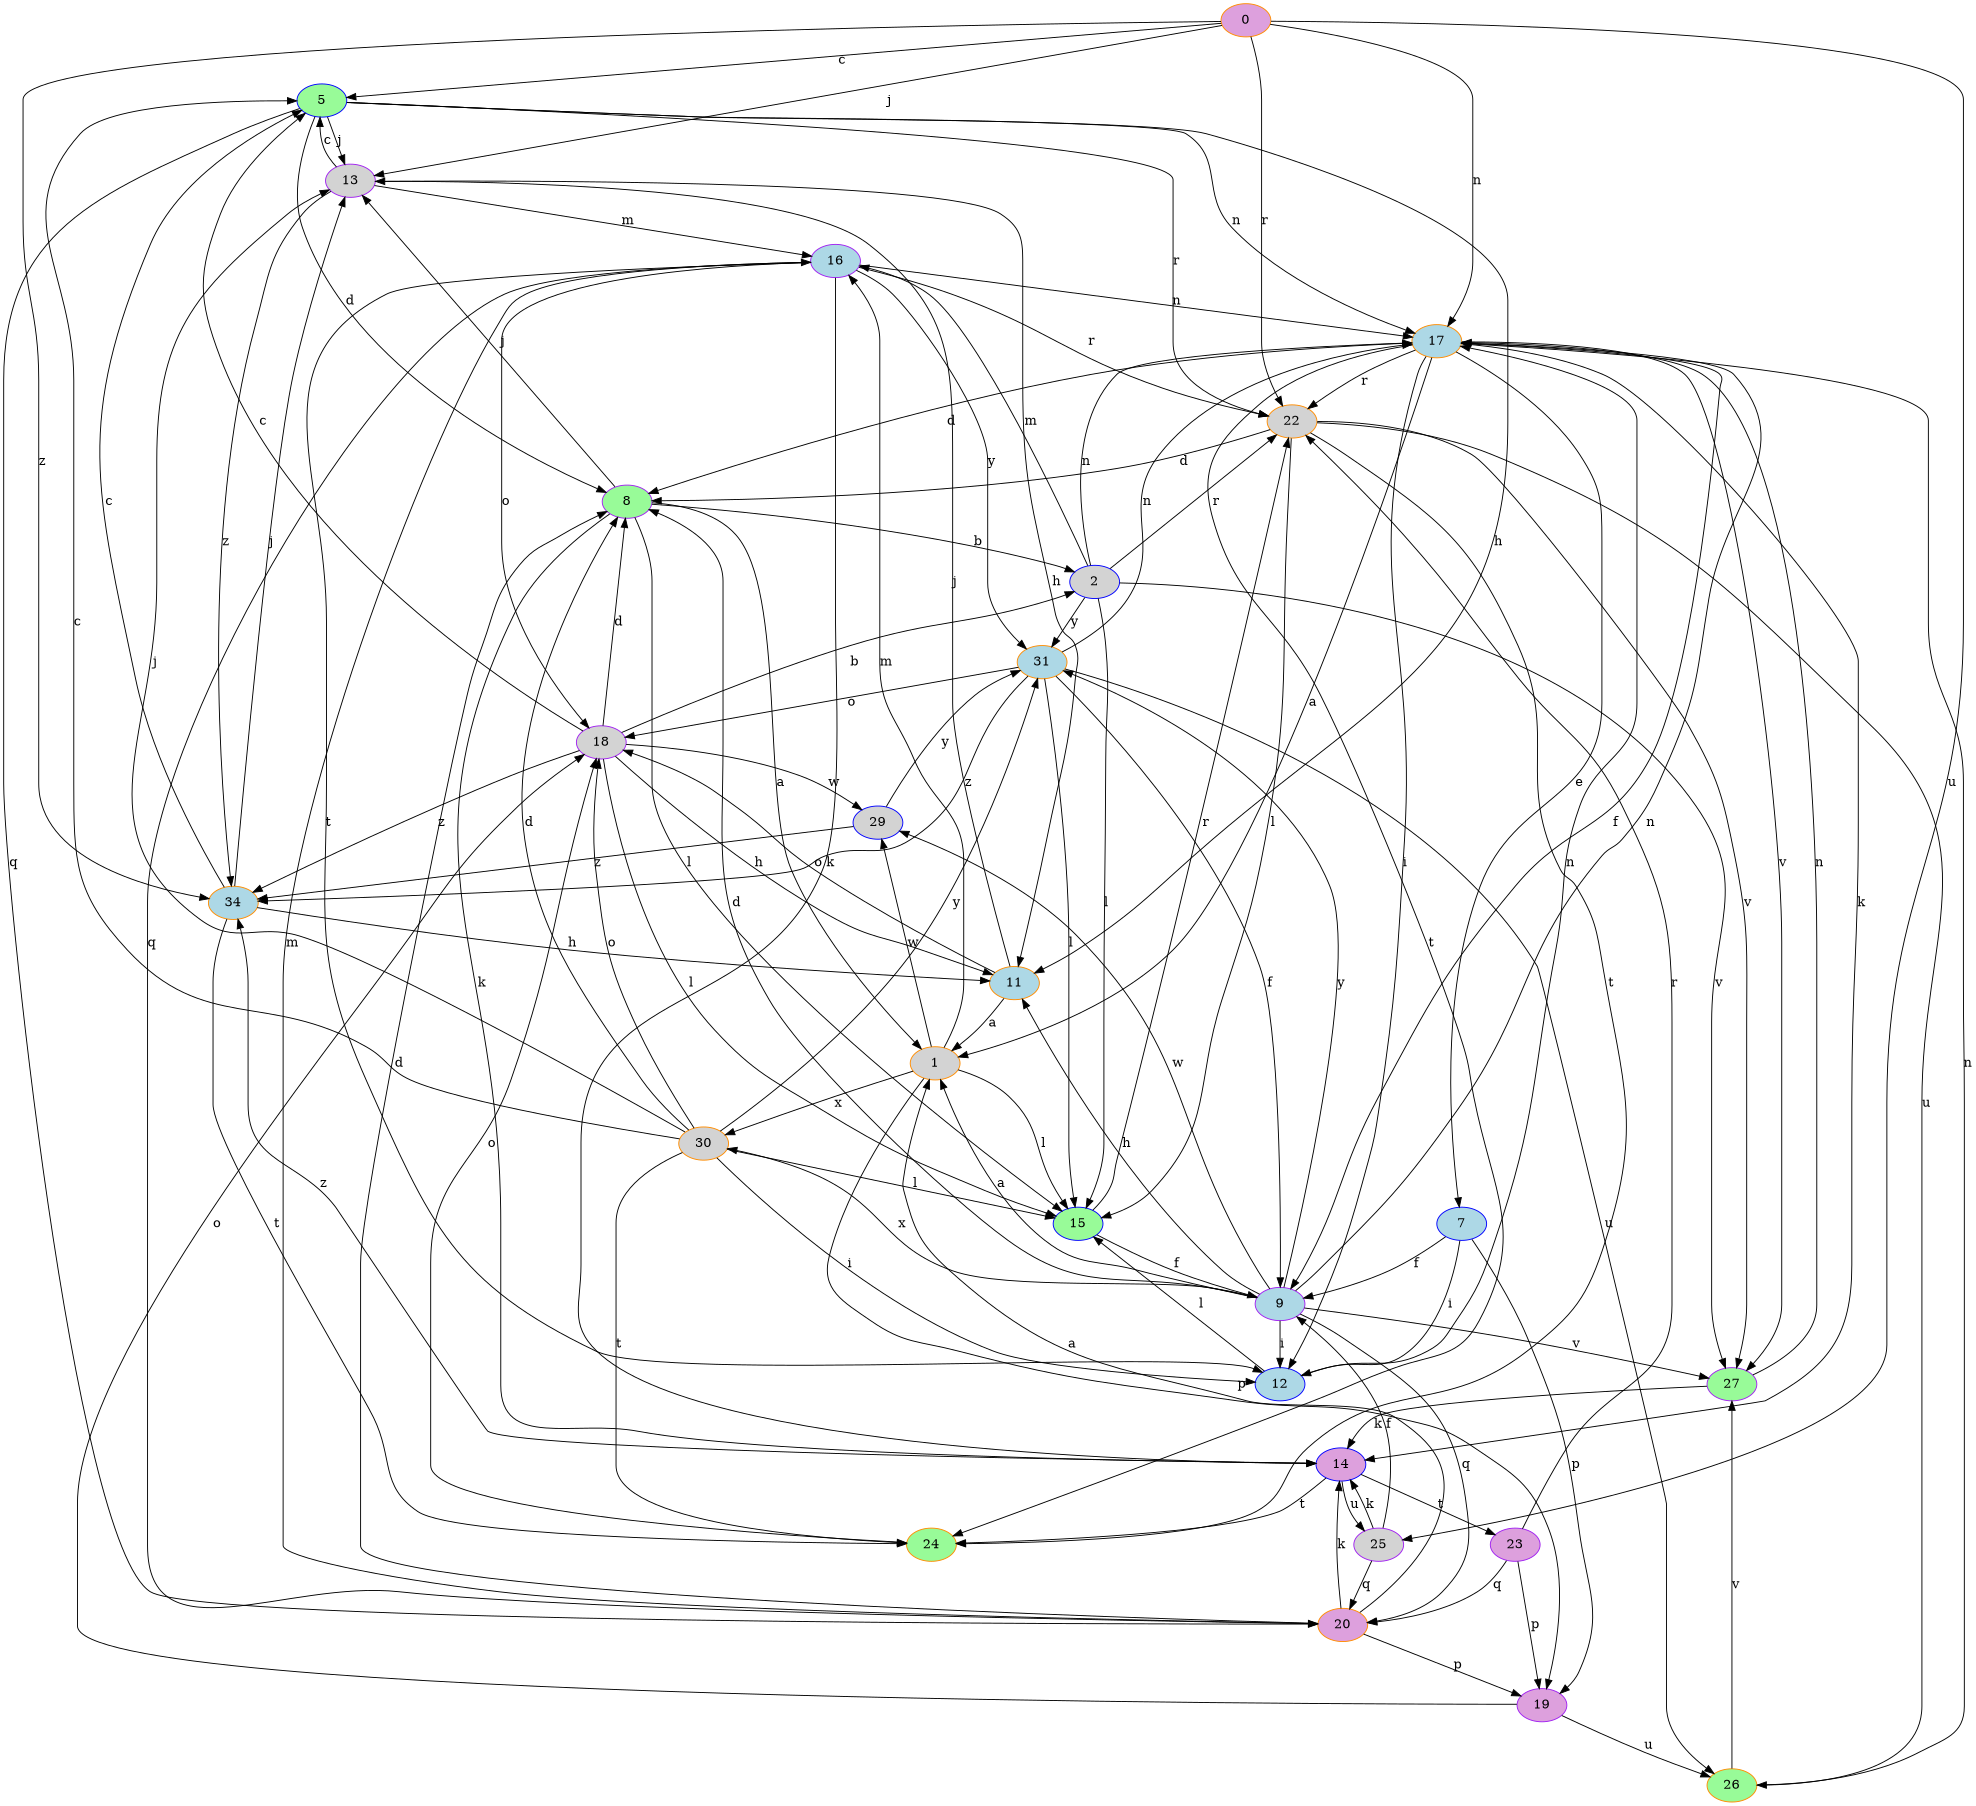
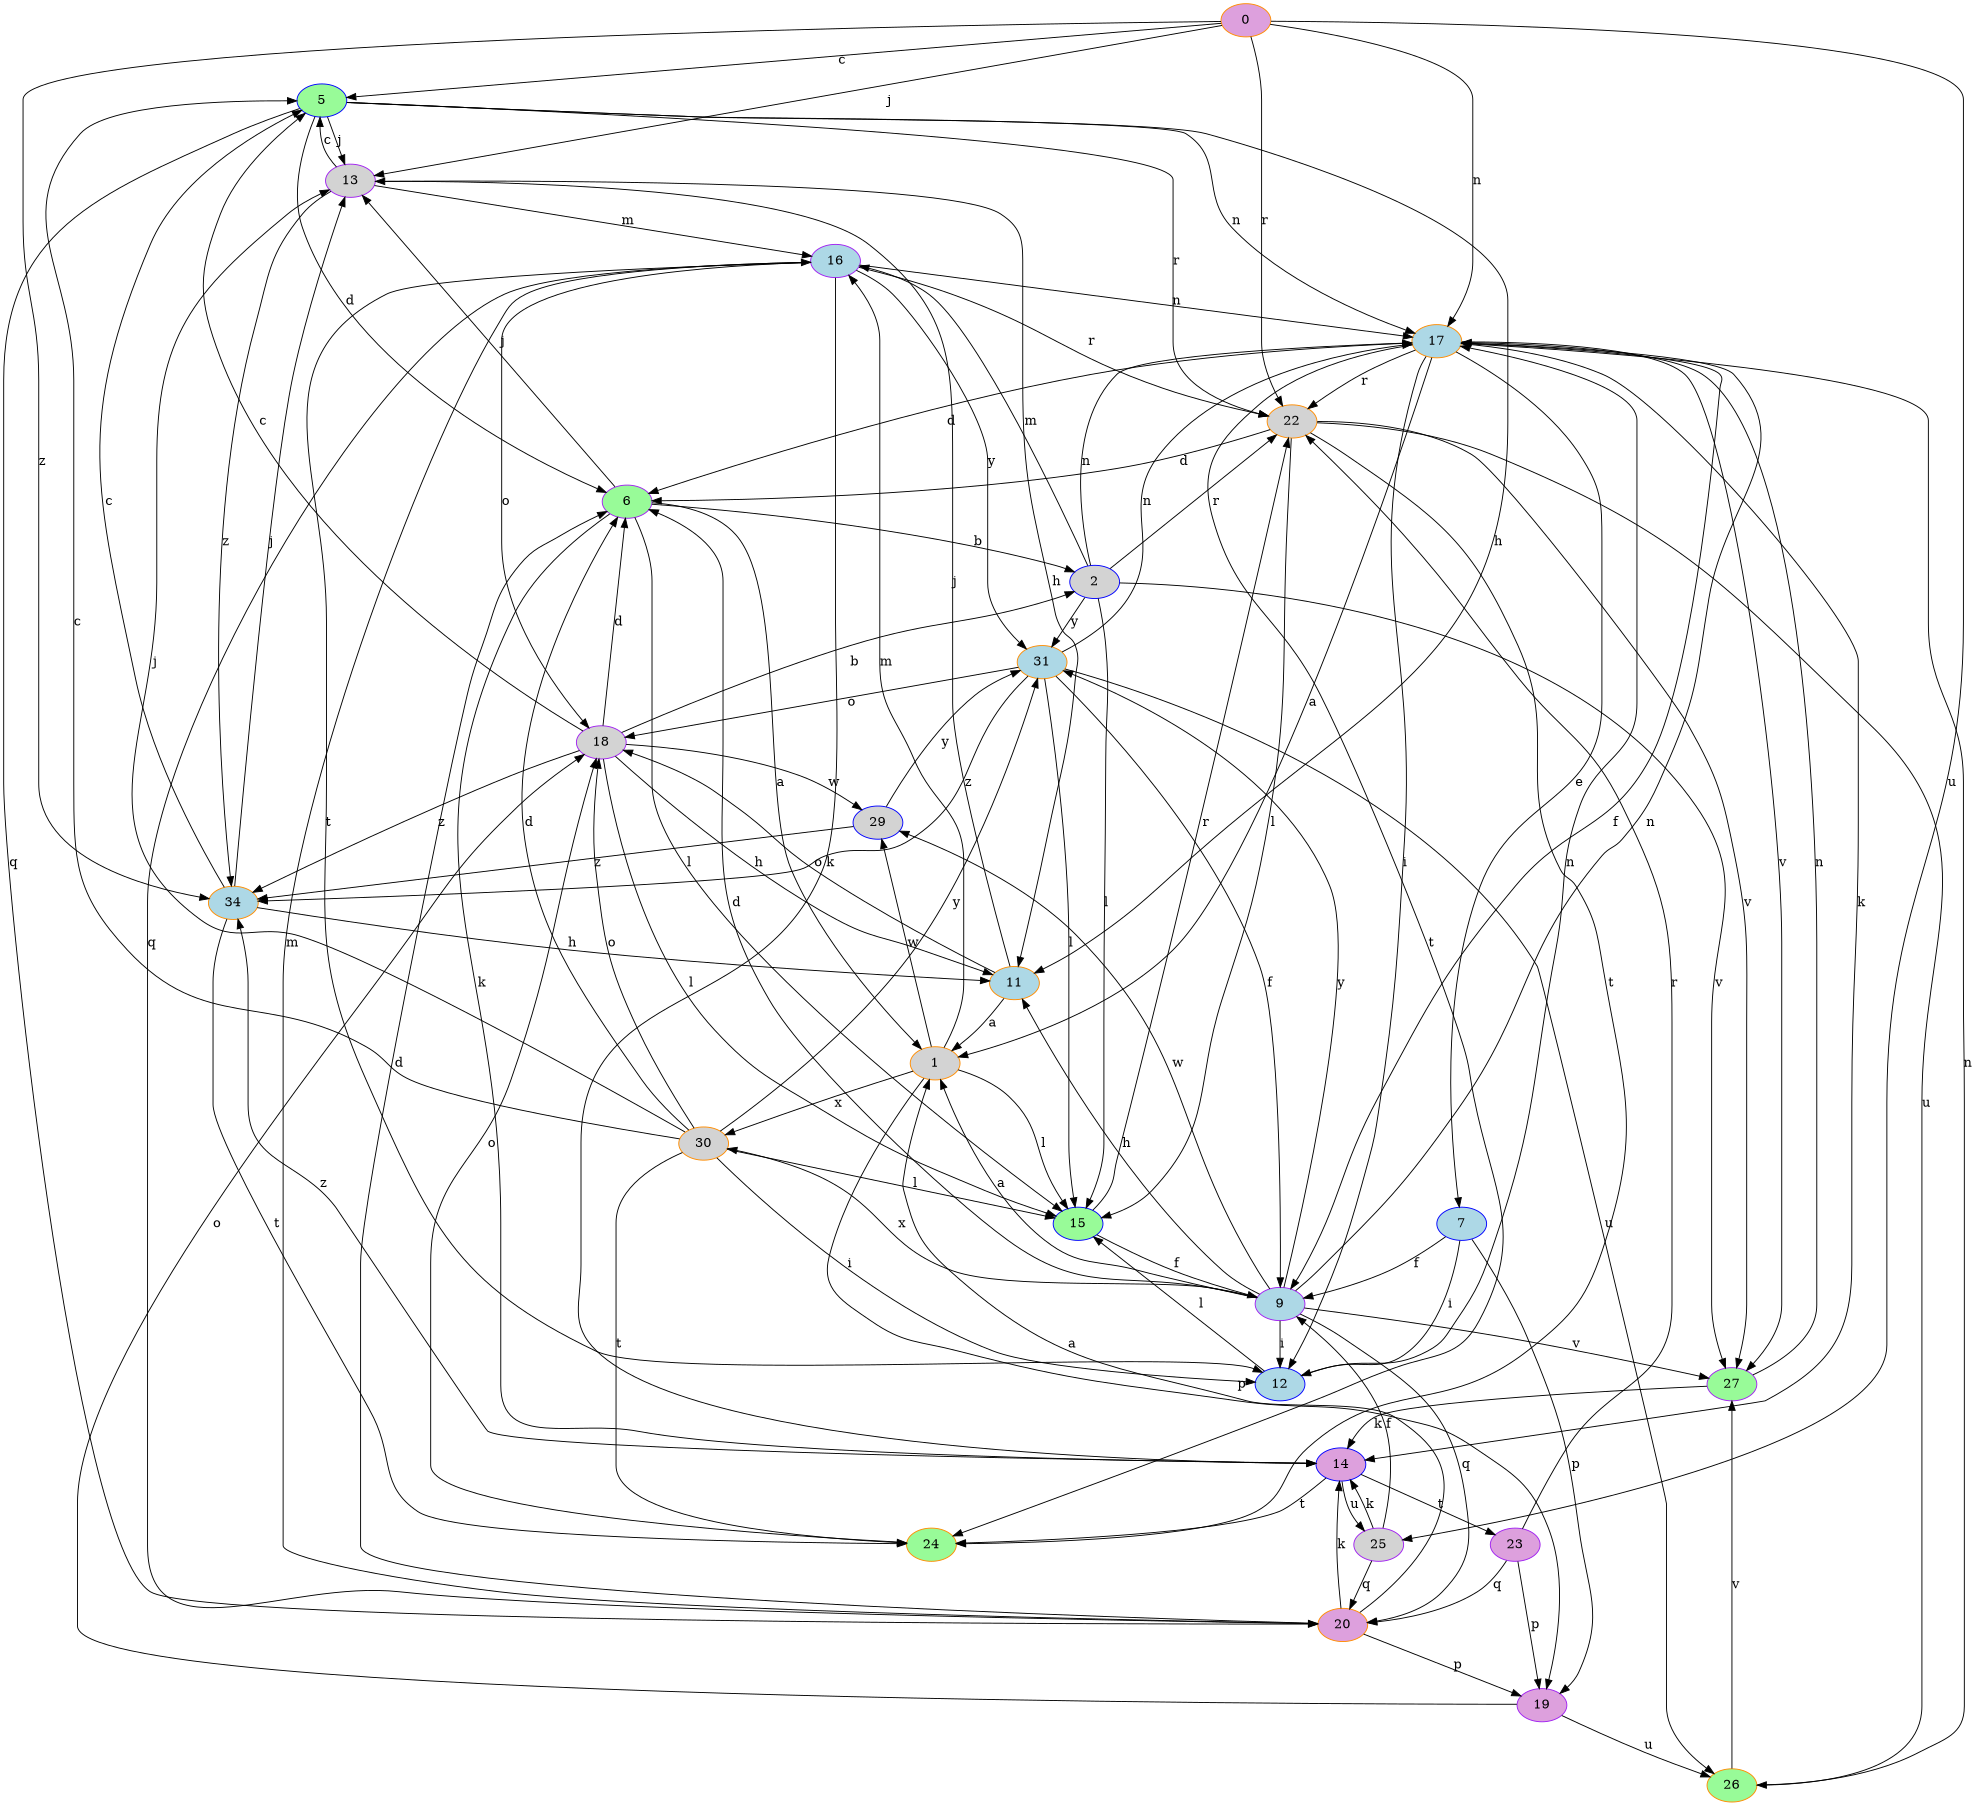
  strict digraph {
    node [color=darkorange fillcolor=lightgrey style=filled]
    0 [fillcolor=plum]
    5 [color=blue fillcolor=palegreen]
    13 [color=purple]
    17 [fillcolor=lightblue]
    22
    25 [color=purple]
    34 [fillcolor=lightblue]
-   6 [color=purple fillcolor=palegreen label=8]
+   6 [color=purple fillcolor=palegreen]
    11 [fillcolor=lightblue]
    20 [fillcolor=plum]
    16 [color=purple fillcolor=lightblue]
    1
    27 [color=purple fillcolor=palegreen]
    14 [color=blue fillcolor=plum]
    7 [color=blue fillcolor=lightblue]
    9 [color=purple fillcolor=lightblue]
    12 [color=blue fillcolor=lightblue]
    24 [fillcolor=palegreen]
    15 [color=blue fillcolor=palegreen]
    26 [fillcolor=palegreen]
    19 [color=purple fillcolor=plum]
    29 [color=blue]
    30
    31 [fillcolor=lightblue]
    18 [color=purple]
    2 [color=blue]
    23 [color=purple fillcolor=plum]
    0 -> 5 [label=c]
    0 -> 13 [label=j]
    0 -> 17 [label=n]
    0 -> 22 [label=r]
    0 -> 25 [label=u]
    0 -> 34 [label=z]
    5 -> 13 [label=j]
    5 -> 17 [label=n]
    5 -> 22 [label=r]
    5 -> 6 [label=d]
    5 -> 11 [label=h]
    5 -> 20 [label=q]
    13 -> 5 [label=c]
    13 -> 34 [label=z]
    13 -> 11 [label=h]
    13 -> 16 [label=m]
    17 -> 22 [label=r]
    17 -> 6 [label=d]
    17 -> 1 [label=a]
    17 -> 27 [label=v]
    17 -> 14 [label=k]
    17 -> 7 [label=e]
    17 -> 9 [label=f]
    17 -> 12 [label=i]
    17 -> 24 [label=t]
    22 -> 6 [label=d]
    22 -> 27 [label=v]
    22 -> 24 [label=t]
    22 -> 15 [label=l]
    22 -> 26 [label=u]
    25 -> 20 [label=q]
    25 -> 14 [label=k]
    25 -> 9 [label=f]
    34 -> 5 [label=c]
    34 -> 13 [label=j]
    34 -> 11 [label=h]
    34 -> 24 [label=t]
    6 -> 13 [label=j]
    6 -> 1 [label=a]
    6 -> 14 [label=k]
    6 -> 15 [label=l]
    6 -> 2 [label=b]
    11 -> 13 [label=j]
    11 -> 1 [label=a]
    11 -> 18 [label=o]
    20 -> 6 [label=d]
    20 -> 16 [label=m]
    20 -> 1 [label=a]
    20 -> 14 [label=k]
    20 -> 19 [label=p]
    16 -> 17 [label=n]
    16 -> 22 [label=r]
    16 -> 20 [label=q]
    16 -> 14 [label=k]
    16 -> 12 [label=t]
    16 -> 31 [label=y]
    16 -> 18 [label=o]
    1 -> 16 [label=m]
    1 -> 15 [label=l]
    1 -> 19 [label=p]
    1 -> 29 [label=w]
    1 -> 30 [label=x]
    27 -> 17 [label=n]
    27 -> 14 [label=k]
    14 -> 25 [label=u]
    14 -> 34 [label=z]
    14 -> 24 [label=t]
    14 -> 23 [label=t]
    7 -> 9 [label=f]
    7 -> 12 [label=i]
    7 -> 19 [label=p]
    9 -> 17 [label=n]
    9 -> 6 [label=d]
    9 -> 11 [label=h]
    9 -> 20 [label=q]
    9 -> 1 [label=a]
    9 -> 27 [label=v]
    9 -> 12 [label=i]
    9 -> 29 [label=w]
    9 -> 30 [label=x]
    9 -> 31 [label=y]
    12 -> 17 [label=n]
    12 -> 15 [label=l]
    24 -> 18 [label=o]
    15 -> 22 [label=r]
    15 -> 9 [label=f]
    26 -> 17 [label=n]
    26 -> 27 [label=v]
    19 -> 26 [label=u]
    19 -> 18 [label=o]
    29 -> 34 [label=z]
    29 -> 31 [label=y]
    30 -> 5 [label=c]
    30 -> 13 [label=j]
    30 -> 6 [label=d]
    30 -> 12 [label=i]
    30 -> 24 [label=t]
    30 -> 15 [label=l]
    30 -> 31 [label=y]
    30 -> 18 [label=o]
    31 -> 17 [label=n]
    31 -> 34 [label=z]
    31 -> 9 [label=f]
    31 -> 15 [label=l]
    31 -> 26 [label=u]
    31 -> 18 [label=o]
    18 -> 5 [label=c]
    18 -> 34 [label=z]
    18 -> 6 [label=d]
    18 -> 11 [label=h]
    18 -> 15 [label=l]
    18 -> 29 [label=w]
    18 -> 2 [label=b]
    2 -> 17 [label=n]
    2 -> 22 [label=r]
    2 -> 16 [label=m]
    2 -> 27 [label=v]
    2 -> 15 [label=l]
    2 -> 31 [label=y]
    23 -> 22 [label=r]
    23 -> 20 [label=q]
    23 -> 19 [label=p]
  }
